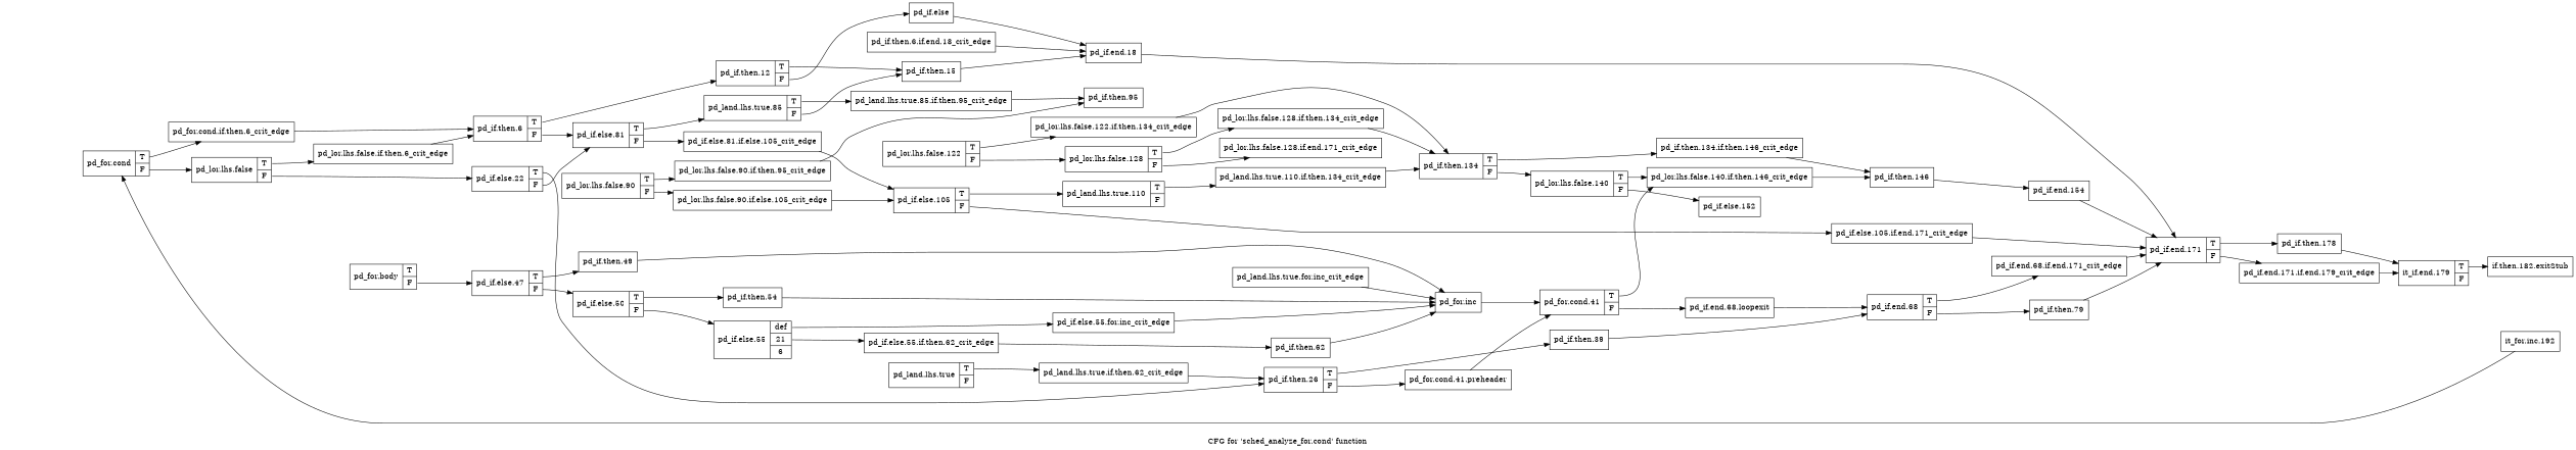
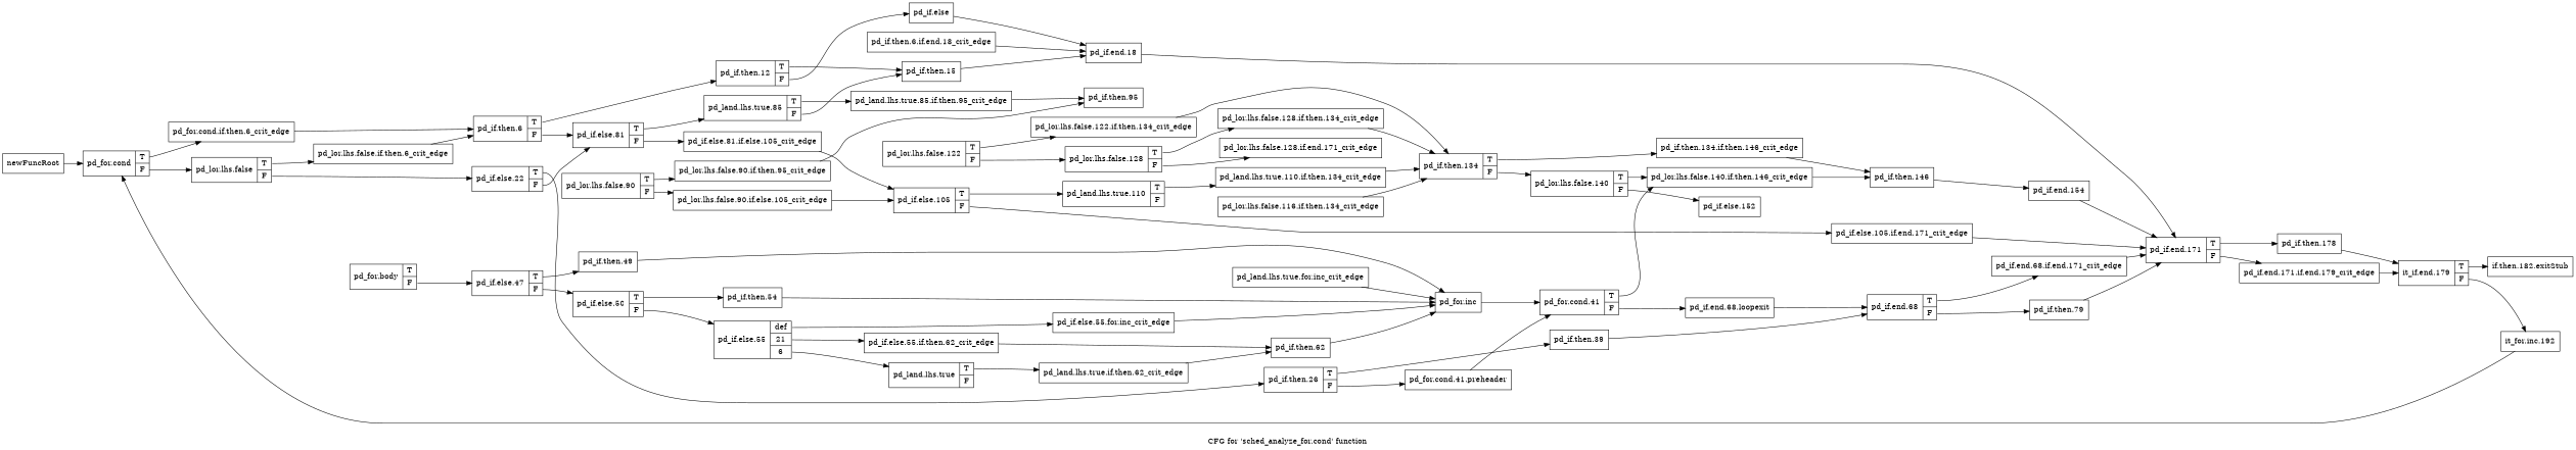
  digraph {
    label="CFG for 'sched_analyze_for.cond' function"
    rankdir=LR
    node [shape=record]
+   n1 [label="{newFuncRoot}"]
    n2 [label="{pd_for.cond|{<s0>T|<s1>F}}"]
    n3 [label="{pd_for.cond.if.then.6_crit_edge}"]
    n4 [label="{pd_lor.lhs.false|{<s0>T|<s1>F}}"]
    n5 [label="{pd_if.then.6|{<s0>T|<s1>F}}"]
    n6 [label="{pd_lor.lhs.false.if.then.6_crit_edge}"]
    n7 [label="{pd_if.else.22|{<s0>T|<s1>F}}"]
    n8 [label="{if.then.182.exitStub}"]
    n9 [label="{pd_if.else.81|{<s0>T|<s1>F}}"]
    n10 [label="{pd_if.then.12|{<s0>T|<s1>F}}"]
    n11 [label="{pd_if.then.26|{<s0>T|<s1>F}}"]
    n12 [label="{pd_if.then.39}"]
    n13 [label="{pd_for.cond.41.preheader}"]
    n14 [label="{pd_land.lhs.true.85|{<s0>T|<s1>F}}"]
    n15 [label="{pd_if.else.81.if.else.105_crit_edge}"]
    n16 [label="{pd_if.end.68|{<s0>T|<s1>F}}"]
    n17 [label="{pd_for.cond.41|{<s0>T|<s1>F}}"]
    n18 [label="{pd_land.lhs.true.85.if.then.95_crit_edge}"]
    n19 [label="{pd_if.then.15}"]
    n20 [label="{pd_if.else.105|{<s0>T|<s1>F}}"]
    n21 [label="{pd_if.then.95}"]
    n22 [label="{pd_lor.lhs.false.90|{<s0>T|<s1>F}}"]
    n23 [label="{pd_lor.lhs.false.90.if.then.95_crit_edge}"]
    n24 [label="{pd_lor.lhs.false.90.if.else.105_crit_edge}"]
    n25 [label="{pd_land.lhs.true.110|{<s0>T|<s1>F}}"]
    n26 [label="{pd_if.else.105.if.end.171_crit_edge}"]
    n27 [label="{pd_land.lhs.true.110.if.then.134_crit_edge}"]
    n28 [label="{pd_if.end.171|{<s0>T|<s1>F}}"]
    n29 [label="{pd_if.then.134|{<s0>T|<s1>F}}"]
    n30 [label="{pd_if.then.178}"]
    n31 [label="{pd_if.end.171.if.end.179_crit_edge}"]
    n32 [label="{it_if.end.179|{<s0>T|<s1>F}}"]
    n33 [label="{pd_if.then.134.if.then.146_crit_edge}"]
    n34 [label="{pd_lor.lhs.false.140|{<s0>T|<s1>F}}"]
+   n35 [label="{pd_lor.lhs.false.116.if.then.134_crit_edge}"]
    n36 [label="{pd_lor.lhs.false.122|{<s0>T|<s1>F}}"]
    n37 [label="{pd_lor.lhs.false.122.if.then.134_crit_edge}"]
    n38 [label="{pd_lor.lhs.false.128|{<s0>T|<s1>F}}"]
    n39 [label="{pd_lor.lhs.false.128.if.then.134_crit_edge}"]
    n40 [label="{pd_lor.lhs.false.128.if.end.171_crit_edge}"]
    n41 [label="{pd_if.then.146}"]
    n42 [label="{pd_lor.lhs.false.140.if.then.146_crit_edge}"]
    n43 [label="{pd_if.else.152}"]
    n44 [label="{pd_if.end.154}"]
    n45 [label="{pd_if.end.68.if.end.171_crit_edge}"]
    n46 [label="{pd_if.then.79}"]
    n47 [label="{pd_if.end.68.loopexit}"]
    n48 [label="{pd_for.body|{<s0>T|<s1>F}}"]
    n49 [label="{pd_if.else.47|{<s0>T|<s1>F}}"]
    n50 [label="{pd_if.then.49}"]
    n51 [label="{pd_if.else.50|{<s0>T|<s1>F}}"]
    n52 [label="{pd_for.inc}"]
    n53 [label="{pd_if.then.54}"]
    n54 [label="{pd_if.else.55|{<s0>def|<s1>21|<s2>6}}"]
    n55 [label="{pd_if.else.55.for.inc_crit_edge}"]
    n56 [label="{pd_if.else.55.if.then.62_crit_edge}"]
    n57 [label="{pd_land.lhs.true|{<s0>T|<s1>F}}"]
    n58 [label="{pd_if.then.62}"]
    n59 [label="{pd_land.lhs.true.if.then.62_crit_edge}"]
    n60 [label="{pd_land.lhs.true.for.inc_crit_edge}"]
    n61 [label="{pd_if.else}"]
    n62 [label="{pd_if.then.6.if.end.18_crit_edge}"]
    n63 [label="{pd_if.end.18}"]
    n64 [label="{it_for.inc.192}"]
+   n1 -> n2
    n2 -> n3 [tailport=s0]
    n2 -> n4 [tailport=s1]
    n3 -> n5
    n4 -> n6 [tailport=s0]
    n4 -> n7 [tailport=s1]
    n5 -> n9 [tailport=s1]
    n5 -> n10 [tailport=s0]
    n6 -> n5
    n7 -> n9 [tailport=s1]
    n7 -> n11 [tailport=s0]
    n9 -> n14 [tailport=s0]
    n9 -> n15 [tailport=s1]
    n10 -> n19 [tailport=s0]
    n10 -> n61 [tailport=s1]
    n11 -> n12 [tailport=s0]
    n11 -> n13 [tailport=s1]
    n12 -> n16
    n13 -> n17
    n14 -> n18 [tailport=s0]
    n14 -> n19 [tailport=s1]
    n15 -> n20
    n16 -> n45 [tailport=s0]
    n16 -> n46 [tailport=s1]
    n17 -> n42 [tailport=s0]
    n17 -> n47 [tailport=s1]
    n18 -> n21
    n19 -> n63
    n20 -> n25 [tailport=s0]
    n20 -> n26 [tailport=s1]
    n22 -> n23 [tailport=s0]
    n22 -> n24 [tailport=s1]
    n23 -> n21
    n24 -> n20
    n25 -> n27 [tailport=s0]
    n26 -> n28
    n27 -> n29
    n28 -> n30 [tailport=s0]
    n28 -> n31 [tailport=s1]
    n29 -> n33 [tailport=s0]
    n29 -> n34 [tailport=s1]
    n30 -> n32
    n31 -> n32
    n32 -> n8 [tailport=s0]
+   n32 -> n64 [tailport=s1]
    n33 -> n41
    n34 -> n42 [tailport=s0]
    n34 -> n43 [tailport=s1]
+   n35 -> n29
    n36 -> n37 [tailport=s0]
    n36 -> n38 [tailport=s1]
    n37 -> n29
    n38 -> n39 [tailport=s0]
    n38 -> n40 [tailport=s1]
    n39 -> n29
    n41 -> n44
    n42 -> n41
    n44 -> n28
    n45 -> n28
    n46 -> n28
    n47 -> n16
    n48 -> n49 [tailport=s1]
    n49 -> n50 [tailport=s0]
    n49 -> n51 [tailport=s1]
    n50 -> n52
    n51 -> n53 [tailport=s0]
    n51 -> n54 [tailport=s1]
    n52 -> n17
    n53 -> n52
    n54 -> n55 [tailport=s0]
    n54 -> n56 [tailport=s1]
+   n54 -> n57 [tailport=s2]
    n55 -> n52
    n56 -> n58
    n57 -> n59 [tailport=s0]
    n58 -> n52
-   n59 -> n11
+   n59 -> n58
    n60 -> n52
    n61 -> n63
    n62 -> n63
    n63 -> n28
    n64 -> n2
  }
